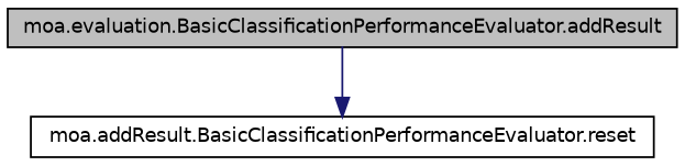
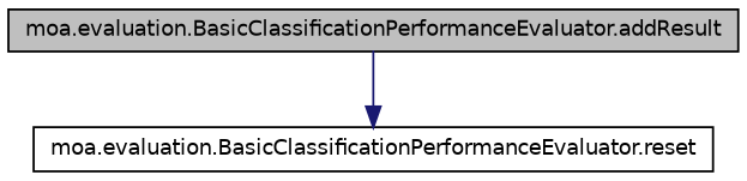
  digraph {
    rankdir=TB
    node [color=black fontname=Helvetica fontsize=10 shape=record style=filled]
    n1 [fillcolor=grey75 fontcolor=black height=0.2 label="moa.evaluation.BasicClassificationPerformanceEvaluator.addResult" width=0.4]
-   n2 [fillcolor=white height=0.2 label="moa.addResult.BasicClassificationPerformanceEvaluator.reset" width=0.4]
+   n2 [fillcolor=white height=0.2 label="moa.evaluation.BasicClassificationPerformanceEvaluator.reset" width=0.4]
    n1 -> n2 [color=midnightblue fontname=Helvetica fontsize=10 labelfontname=Helvetica labelfontsize=10 style=solid]
  }
